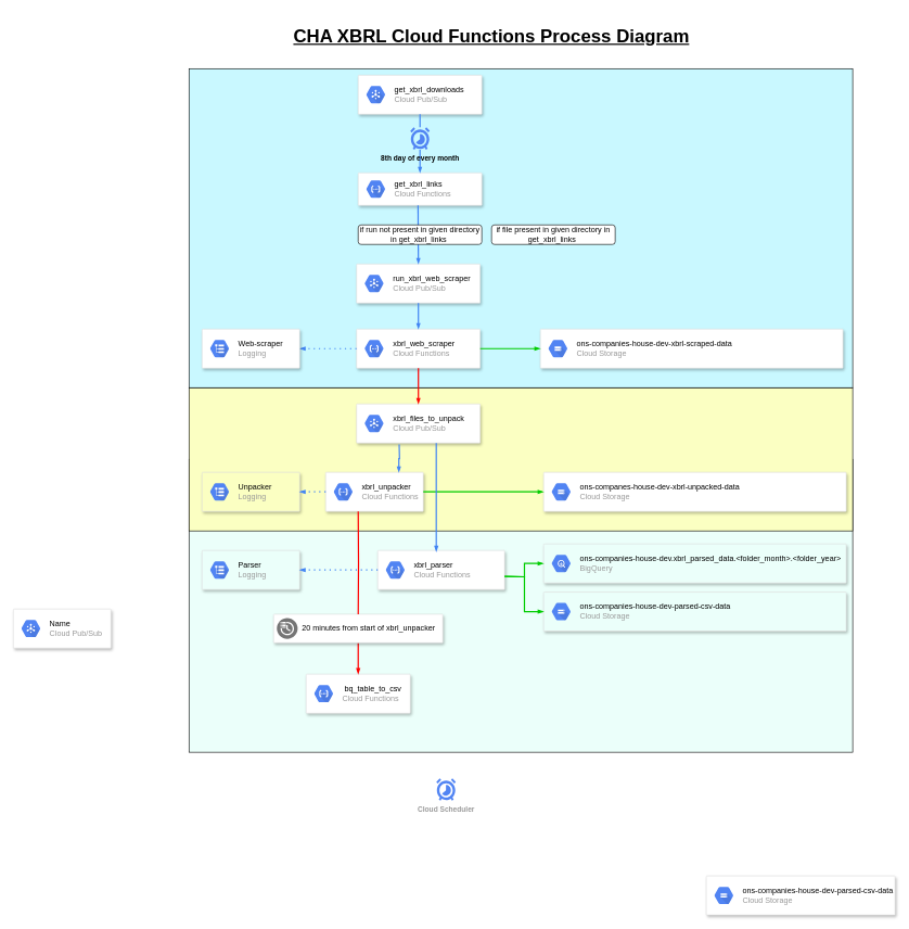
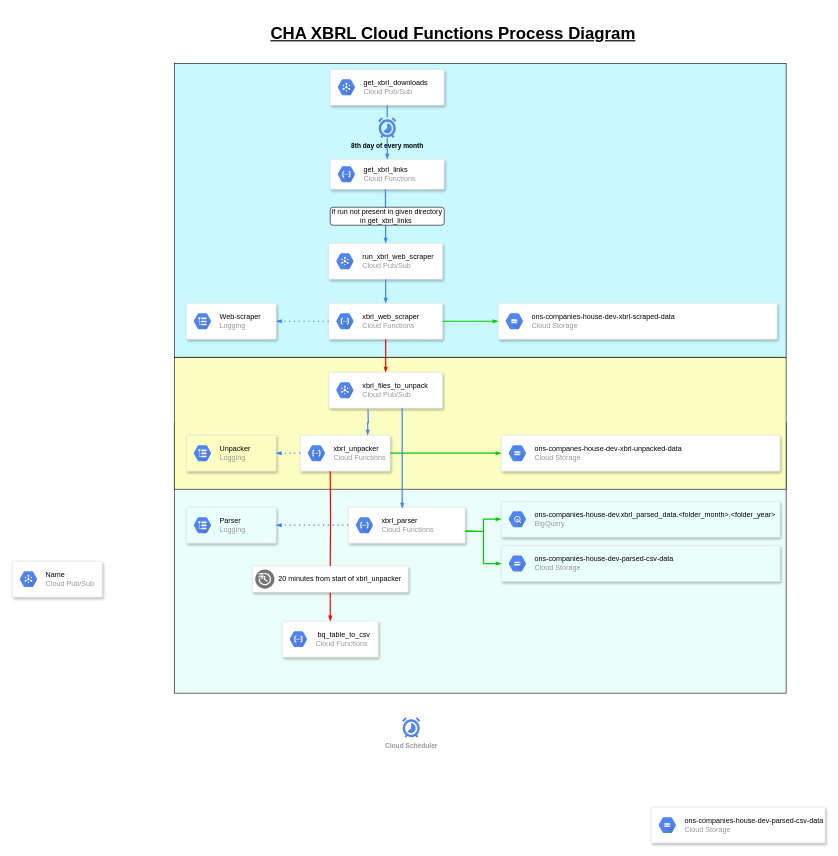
  <mxCell id="0" />
  <mxCell id="1" parent="0" />
  <mxCell id="2" value="" style="rounded=0;whiteSpace=wrap;html=1;fillColor=#EBFFFA;" parent="1" vertex="1"><mxGeometry x="290" y="705" width="1020" height="450" as="geometry" /></mxCell>
  <mxCell id="3" value="" style="rounded=0;whiteSpace=wrap;html=1;fillColor=#FBFFC2;" parent="1" vertex="1"><mxGeometry x="290" y="595" width="1020" height="220" as="geometry" /></mxCell>
  <mxCell id="4" value="" style="rounded=0;whiteSpace=wrap;html=1;fillColor=#C9F8FF;" parent="1" vertex="1"><mxGeometry x="290" y="105" width="1020" height="490" as="geometry" /></mxCell>
  <mxCell id="5" value="" style="strokeColor=#dddddd;shadow=1;strokeWidth=1;rounded=1;absoluteArcSize=1;arcSize=2;" parent="1" vertex="1"><mxGeometry x="547.5" y="405" width="190" height="60" as="geometry" /></mxCell>
  <mxCell id="6" value="&lt;font color=&quot;#000000&quot;&gt;run_xbrl_web_scraper&lt;/font&gt;&lt;br&gt;Cloud Pub/Sub" style="dashed=0;connectable=0;html=1;fillColor=#5184F3;strokeColor=none;shape=mxgraph.gcp2.hexIcon;prIcon=cloud_pubsub;part=1;labelPosition=right;verticalLabelPosition=middle;align=left;verticalAlign=middle;spacingLeft=5;fontColor=#999999;fontSize=12;" parent="5" vertex="1"><mxGeometry y="0.5" width="44" height="39" relative="1" as="geometry"><mxPoint x="5" y="-19.5" as="offset" /></mxGeometry></mxCell>
  <mxCell id="7" value="" style="strokeColor=#dddddd;shadow=1;strokeWidth=1;rounded=1;absoluteArcSize=1;arcSize=2;" parent="1" vertex="1"><mxGeometry x="547.5" y="505" width="190" height="60" as="geometry" /></mxCell>
  <mxCell id="8" value="&lt;font color=&quot;#000000&quot;&gt;xbrl_web_scraper&lt;/font&gt;&lt;br&gt;Cloud Functions" style="dashed=0;connectable=0;html=1;fillColor=#5184F3;strokeColor=none;shape=mxgraph.gcp2.hexIcon;prIcon=cloud_functions;part=1;labelPosition=right;verticalLabelPosition=middle;align=left;verticalAlign=middle;spacingLeft=5;fontColor=#999999;fontSize=12;" parent="7" vertex="1"><mxGeometry y="0.5" width="44" height="39" relative="1" as="geometry"><mxPoint x="5" y="-19.5" as="offset" /></mxGeometry></mxCell>
  <mxCell id="9" value="" style="strokeColor=#dddddd;shadow=1;strokeWidth=1;rounded=1;absoluteArcSize=1;arcSize=2;" parent="1" vertex="1"><mxGeometry x="547.5" y="620" width="190" height="60" as="geometry" /></mxCell>
  <mxCell id="10" value="&lt;font color=&quot;#000000&quot;&gt;xbrl_files_to_unpack&lt;/font&gt;&lt;br&gt;Cloud Pub/Sub" style="dashed=0;connectable=0;html=1;fillColor=#5184F3;strokeColor=none;shape=mxgraph.gcp2.hexIcon;prIcon=cloud_pubsub;part=1;labelPosition=right;verticalLabelPosition=middle;align=left;verticalAlign=middle;spacingLeft=5;fontColor=#999999;fontSize=12;" parent="9" vertex="1"><mxGeometry y="0.5" width="44" height="39" relative="1" as="geometry"><mxPoint x="5" y="-19.5" as="offset" /></mxGeometry></mxCell>
  <mxCell id="11" value="" style="strokeColor=#dddddd;shadow=1;strokeWidth=1;rounded=1;absoluteArcSize=1;arcSize=2;" parent="1" vertex="1"><mxGeometry x="500" y="725" width="150" height="60" as="geometry" /></mxCell>
  <mxCell id="12" value="&lt;font color=&quot;#000000&quot;&gt;xbrl_unpacker&lt;/font&gt;&lt;br&gt;Cloud Functions" style="dashed=0;connectable=0;html=1;fillColor=#5184F3;strokeColor=none;shape=mxgraph.gcp2.hexIcon;prIcon=cloud_functions;part=1;labelPosition=right;verticalLabelPosition=middle;align=left;verticalAlign=middle;spacingLeft=5;fontColor=#999999;fontSize=12;" parent="11" vertex="1"><mxGeometry y="0.5" width="44" height="39" relative="1" as="geometry"><mxPoint x="5" y="-19.5" as="offset" /></mxGeometry></mxCell>
  <mxCell id="13" value="" style="strokeColor=#dddddd;shadow=1;strokeWidth=1;rounded=1;absoluteArcSize=1;arcSize=2;" parent="1" vertex="1"><mxGeometry x="580" y="845" width="195" height="60" as="geometry" /></mxCell>
  <mxCell id="14" value="&lt;font color=&quot;#000000&quot;&gt;xbrl_parser&lt;/font&gt;&lt;br&gt;Cloud Functions" style="dashed=0;connectable=0;html=1;fillColor=#5184F3;strokeColor=none;shape=mxgraph.gcp2.hexIcon;prIcon=cloud_functions;part=1;labelPosition=right;verticalLabelPosition=middle;align=left;verticalAlign=middle;spacingLeft=5;fontColor=#999999;fontSize=12;" parent="13" vertex="1"><mxGeometry y="0.5" width="44" height="39" relative="1" as="geometry"><mxPoint x="5" y="-19.5" as="offset" /></mxGeometry></mxCell>
  <mxCell id="15" value="" style="strokeColor=#dddddd;shadow=1;strokeWidth=1;rounded=1;absoluteArcSize=1;arcSize=2;" parent="1" vertex="1"><mxGeometry x="1085" y="1345" width="290" height="60" as="geometry" /></mxCell>
  <mxCell id="16" value="&lt;font color=&quot;#000000&quot;&gt;ons-companies-house-dev-parsed-csv-data&lt;/font&gt;&lt;br&gt;Cloud Storage" style="dashed=0;connectable=0;html=1;fillColor=#5184F3;strokeColor=none;shape=mxgraph.gcp2.hexIcon;prIcon=cloud_storage;part=1;labelPosition=right;verticalLabelPosition=middle;align=left;verticalAlign=middle;spacingLeft=5;fontColor=#999999;fontSize=12;" parent="15" vertex="1"><mxGeometry y="0.5" width="44" height="39" relative="1" as="geometry"><mxPoint x="5" y="-19.5" as="offset" /></mxGeometry></mxCell>
  <mxCell id="17" value="" style="edgeStyle=orthogonalEdgeStyle;fontSize=12;html=1;endArrow=blockThin;endFill=1;rounded=0;strokeWidth=2;endSize=4;startSize=4;dashed=0;strokeColor=#4284F3;exitX=0.5;exitY=1;exitDx=0;exitDy=0;entryX=0.5;entryY=0;entryDx=0;entryDy=0;" parent="1" source="5" edge="1" target="7"><mxGeometry width="100" relative="1" as="geometry"><mxPoint x="870" y="565" as="sourcePoint" /><mxPoint x="645" y="385" as="targetPoint" /></mxGeometry></mxCell>
  <mxCell id="18" value="" style="edgeStyle=orthogonalEdgeStyle;fontSize=12;html=1;endArrow=blockThin;endFill=1;rounded=0;strokeWidth=2;endSize=4;startSize=4;dashed=0;strokeColor=#FF0000;exitX=0.5;exitY=1;exitDx=0;exitDy=0;entryX=0.5;entryY=0;entryDx=0;entryDy=0;fillColor=#FFF3333;" parent="1" source="7" target="9" edge="1"><mxGeometry width="100" relative="1" as="geometry"><mxPoint x="870" y="565" as="sourcePoint" /><mxPoint x="970" y="565" as="targetPoint" /></mxGeometry></mxCell>
  <mxCell id="19" value="" style="edgeStyle=orthogonalEdgeStyle;fontSize=12;html=1;endArrow=blockThin;endFill=1;rounded=0;strokeWidth=2;endSize=4;startSize=4;dashed=0;strokeColor=#4284F3;entryX=0.75;entryY=0;entryDx=0;entryDy=0;" parent="1" target="11" edge="1"><mxGeometry width="100" relative="1" as="geometry"><mxPoint x="613" y="682" as="sourcePoint" /><mxPoint x="970" y="565" as="targetPoint" /></mxGeometry></mxCell>
  <mxCell id="20" value="" style="strokeColor=#dddddd;shadow=1;strokeWidth=1;rounded=1;absoluteArcSize=1;arcSize=2;" parent="1" vertex="1"><mxGeometry x="830" y="505" width="465" height="60" as="geometry" /></mxCell>
  <mxCell id="21" value="&lt;font color=&quot;#000000&quot;&gt;ons-companies-house-dev-xbrl-scraped-data&lt;/font&gt;&lt;br&gt;Cloud Storage" style="dashed=0;connectable=0;html=1;fillColor=#5184F3;strokeColor=none;shape=mxgraph.gcp2.hexIcon;prIcon=cloud_storage;part=1;labelPosition=right;verticalLabelPosition=middle;align=left;verticalAlign=middle;spacingLeft=5;fontColor=#999999;fontSize=12;" parent="20" vertex="1"><mxGeometry y="0.5" width="44" height="39" relative="1" as="geometry"><mxPoint x="5" y="-19.5" as="offset" /></mxGeometry></mxCell>
  <mxCell id="22" value="" style="strokeColor=#dddddd;shadow=1;strokeWidth=1;rounded=1;absoluteArcSize=1;arcSize=2;" parent="1" vertex="1"><mxGeometry x="835" y="725" width="465" height="60" as="geometry" /></mxCell>
  <mxCell id="23" value="&lt;font color=&quot;#000000&quot;&gt;ons-companes-house-dev-xbrl-unpacked-data&lt;/font&gt;&lt;br&gt;Cloud Storage" style="dashed=0;connectable=0;html=1;fillColor=#5184F3;strokeColor=none;shape=mxgraph.gcp2.hexIcon;prIcon=cloud_storage;part=1;labelPosition=right;verticalLabelPosition=middle;align=left;verticalAlign=middle;spacingLeft=5;fontColor=#999999;fontSize=12;" parent="22" vertex="1"><mxGeometry y="0.5" width="44" height="39" relative="1" as="geometry"><mxPoint x="5" y="-19.5" as="offset" /></mxGeometry></mxCell>
  <mxCell id="24" value="" style="edgeStyle=orthogonalEdgeStyle;fontSize=12;html=1;endArrow=blockThin;endFill=1;rounded=0;strokeWidth=2;endSize=4;startSize=4;dashed=0;strokeColor=#00CC00;exitX=1;exitY=0.5;exitDx=0;exitDy=0;entryX=0;entryY=0.5;entryDx=0;entryDy=0;" parent="1" source="7" target="20" edge="1"><mxGeometry width="100" relative="1" as="geometry"><mxPoint x="750" y="465" as="sourcePoint" /><mxPoint x="830" y="465" as="targetPoint" /></mxGeometry></mxCell>
  <mxCell id="25" value="" style="edgeStyle=orthogonalEdgeStyle;fontSize=12;html=1;endArrow=blockThin;endFill=1;rounded=0;strokeWidth=2;endSize=4;startSize=4;dashed=0;strokeColor=#00CC00;entryX=0;entryY=0.5;entryDx=0;entryDy=0;exitX=1;exitY=0.5;exitDx=0;exitDy=0;" parent="1" target="22" edge="1" source="11"><mxGeometry width="100" relative="1" as="geometry"><mxPoint x="740" y="624.5" as="sourcePoint" /><mxPoint x="830" y="625" as="targetPoint" /><Array as="points" /></mxGeometry></mxCell>
  <mxCell id="26" value="" style="strokeColor=#dddddd;shadow=1;strokeWidth=1;rounded=1;absoluteArcSize=1;arcSize=2;" parent="1" vertex="1"><mxGeometry x="550" y="115" width="190" height="60" as="geometry" /></mxCell>
  <mxCell id="27" value="&lt;font color=&quot;#000000&quot;&gt;get_xbrl_downloads&lt;/font&gt;&lt;br&gt;Cloud Pub/Sub" style="dashed=0;connectable=0;html=1;fillColor=#5184F3;strokeColor=none;shape=mxgraph.gcp2.hexIcon;prIcon=cloud_pubsub;part=1;labelPosition=right;verticalLabelPosition=middle;align=left;verticalAlign=middle;spacingLeft=5;fontColor=#999999;fontSize=12;" parent="26" vertex="1"><mxGeometry y="0.5" width="44" height="39" relative="1" as="geometry"><mxPoint x="5" y="-19.5" as="offset" /></mxGeometry></mxCell>
  <mxCell id="28" value="" style="strokeColor=#dddddd;shadow=1;strokeWidth=1;rounded=1;absoluteArcSize=1;arcSize=2;" parent="1" vertex="1"><mxGeometry x="550" y="265" width="190" height="50" as="geometry" /></mxCell>
  <mxCell id="29" value="&lt;font color=&quot;#000000&quot;&gt;get_xbrl_links&lt;/font&gt;&lt;br&gt;Cloud Functions" style="dashed=0;connectable=0;html=1;fillColor=#5184F3;strokeColor=none;shape=mxgraph.gcp2.hexIcon;prIcon=cloud_functions;part=1;labelPosition=right;verticalLabelPosition=middle;align=left;verticalAlign=middle;spacingLeft=5;fontColor=#999999;fontSize=12;" parent="28" vertex="1"><mxGeometry y="0.5" width="44" height="39" relative="1" as="geometry"><mxPoint x="5" y="-19.5" as="offset" /></mxGeometry></mxCell>
  <mxCell id="30" value="" style="edgeStyle=orthogonalEdgeStyle;fontSize=12;html=1;endArrow=blockThin;endFill=1;rounded=0;strokeWidth=2;endSize=4;startSize=4;dashed=0;strokeColor=#4284F3;exitX=0.5;exitY=1;exitDx=0;exitDy=0;entryX=0.5;entryY=0;entryDx=0;entryDy=0;startArrow=none;" parent="1" source="52" target="28" edge="1"><mxGeometry width="100" relative="1" as="geometry"><mxPoint x="1210" y="925" as="sourcePoint" /><mxPoint x="1310" y="925" as="targetPoint" /></mxGeometry></mxCell>
  <mxCell id="31" value="" style="edgeStyle=orthogonalEdgeStyle;fontSize=12;html=1;endArrow=blockThin;endFill=1;rounded=0;strokeWidth=2;endSize=4;startSize=4;dashed=1;dashPattern=1 3;strokeColor=#4284F3;entryX=1;entryY=0.5;entryDx=0;entryDy=0;exitX=0;exitY=0.5;exitDx=0;exitDy=0;" parent="1" source="7" target="32" edge="1"><mxGeometry width="100" relative="1" as="geometry"><mxPoint x="580" y="464.5" as="sourcePoint" /><mxPoint x="480" y="464.5" as="targetPoint" /></mxGeometry></mxCell>
  <mxCell id="32" value="" style="strokeColor=#dddddd;shadow=1;strokeWidth=1;rounded=1;absoluteArcSize=1;arcSize=2;" parent="1" vertex="1"><mxGeometry x="310" y="505" width="150" height="60" as="geometry" /></mxCell>
  <mxCell id="33" value="&lt;font color=&quot;#000000&quot;&gt;Web-scraper&lt;/font&gt;&lt;br&gt;Logging" style="dashed=0;connectable=0;html=1;fillColor=#5184F3;strokeColor=none;shape=mxgraph.gcp2.hexIcon;prIcon=logging;part=1;labelPosition=right;verticalLabelPosition=middle;align=left;verticalAlign=middle;spacingLeft=5;fontColor=#999999;fontSize=12;" parent="32" vertex="1"><mxGeometry y="0.5" width="44" height="39" relative="1" as="geometry"><mxPoint x="5" y="-19.5" as="offset" /></mxGeometry></mxCell>
  <mxCell id="34" value="" style="strokeColor=#dddddd;shadow=1;strokeWidth=1;rounded=1;absoluteArcSize=1;arcSize=2;fillColor=#EBFFFA;" parent="1" vertex="1"><mxGeometry x="835" y="909" width="465" height="60" as="geometry" /></mxCell>
  <mxCell id="35" value="&lt;font color=&quot;#000000&quot;&gt;ons-companies-house-dev-parsed-csv-data&lt;/font&gt;&lt;br&gt;Cloud Storage" style="dashed=0;connectable=0;html=1;fillColor=#5184F3;strokeColor=none;shape=mxgraph.gcp2.hexIcon;prIcon=cloud_storage;part=1;labelPosition=right;verticalLabelPosition=middle;align=left;verticalAlign=middle;spacingLeft=5;fontColor=#999999;fontSize=12;" parent="34" vertex="1"><mxGeometry y="0.5" width="44" height="39" relative="1" as="geometry"><mxPoint x="5" y="-19.5" as="offset" /></mxGeometry></mxCell>
  <mxCell id="36" value="" style="strokeColor=#dddddd;shadow=1;strokeWidth=1;rounded=1;absoluteArcSize=1;arcSize=2;fillColor=#FBFFC2;" parent="1" vertex="1"><mxGeometry x="310" y="725" width="150" height="60" as="geometry" /></mxCell>
  <mxCell id="37" value="&lt;font color=&quot;#000000&quot;&gt;Unpacker&lt;/font&gt;&lt;br&gt;Logging" style="dashed=0;connectable=0;html=1;fillColor=#5184F3;strokeColor=none;shape=mxgraph.gcp2.hexIcon;prIcon=logging;part=1;labelPosition=right;verticalLabelPosition=middle;align=left;verticalAlign=middle;spacingLeft=5;fontColor=#999999;fontSize=12;" parent="36" vertex="1"><mxGeometry y="0.5" width="44" height="39" relative="1" as="geometry"><mxPoint x="5" y="-19.5" as="offset" /></mxGeometry></mxCell>
  <mxCell id="38" value="" style="strokeColor=#dddddd;shadow=1;strokeWidth=1;rounded=1;absoluteArcSize=1;arcSize=2;fillColor=#EBFFFA;" parent="1" vertex="1"><mxGeometry x="310" y="845" width="150" height="60" as="geometry" /></mxCell>
  <mxCell id="39" value="&lt;font color=&quot;#000000&quot;&gt;Parser&lt;/font&gt;&lt;br&gt;Logging" style="dashed=0;connectable=0;html=1;fillColor=#5184F3;strokeColor=none;shape=mxgraph.gcp2.hexIcon;prIcon=logging;part=1;labelPosition=right;verticalLabelPosition=middle;align=left;verticalAlign=middle;spacingLeft=5;fontColor=#999999;fontSize=12;" parent="38" vertex="1"><mxGeometry y="0.5" width="44" height="39" relative="1" as="geometry"><mxPoint x="5" y="-19.5" as="offset" /></mxGeometry></mxCell>
  <mxCell id="40" value="" style="strokeColor=#dddddd;shadow=1;strokeWidth=1;rounded=1;absoluteArcSize=1;arcSize=2;fillColor=#EBFFFA;" parent="1" vertex="1"><mxGeometry x="835" y="835" width="465" height="60" as="geometry" /></mxCell>
  <mxCell id="41" value="&lt;font color=&quot;#000000&quot;&gt;ons-companies-house-dev.xbrl_parsed_data.&amp;lt;folder_month&amp;gt;.&amp;lt;folder_year&amp;gt;&lt;/font&gt;&lt;br&gt;BigQuery" style="dashed=0;connectable=0;html=1;fillColor=#5184F3;strokeColor=none;shape=mxgraph.gcp2.hexIcon;prIcon=bigquery;part=1;labelPosition=right;verticalLabelPosition=middle;align=left;verticalAlign=middle;spacingLeft=5;fontColor=#999999;fontSize=12;" parent="40" vertex="1"><mxGeometry y="0.5" width="44" height="39" relative="1" as="geometry"><mxPoint x="5" y="-19.5" as="offset" /></mxGeometry></mxCell>
  <mxCell id="42" value="" style="edgeStyle=orthogonalEdgeStyle;fontSize=12;html=1;endArrow=blockThin;endFill=1;rounded=0;strokeWidth=2;endSize=4;startSize=4;dashed=1;dashPattern=1 3;strokeColor=#4284F3;exitX=0;exitY=0.5;exitDx=0;exitDy=0;entryX=1;entryY=0.5;entryDx=0;entryDy=0;" parent="1" source="11" target="36" edge="1"><mxGeometry width="100" relative="1" as="geometry"><mxPoint x="580" y="644.5" as="sourcePoint" /><mxPoint x="480" y="655" as="targetPoint" /></mxGeometry></mxCell>
  <mxCell id="43" value="" style="edgeStyle=orthogonalEdgeStyle;fontSize=12;html=1;endArrow=blockThin;endFill=1;rounded=0;strokeWidth=2;endSize=4;startSize=4;dashed=1;dashPattern=1 3;strokeColor=#4284F3;entryX=1;entryY=0.5;entryDx=0;entryDy=0;exitX=0;exitY=0.5;exitDx=0;exitDy=0;" parent="1" source="13" target="38" edge="1"><mxGeometry width="100" relative="1" as="geometry"><mxPoint x="590" y="1044.5" as="sourcePoint" /><mxPoint x="490" y="1044.5" as="targetPoint" /></mxGeometry></mxCell>
  <mxCell id="44" value="" style="edgeStyle=orthogonalEdgeStyle;fontSize=12;html=1;endArrow=blockThin;endFill=1;rounded=0;strokeWidth=2;endSize=4;startSize=4;dashed=0;strokeColor=#00CC00;fillColor=#FF0000;entryX=0;entryY=0.5;entryDx=0;entryDy=0;" parent="1" target="40" edge="1"><mxGeometry width="100" relative="1" as="geometry"><mxPoint x="775" y="885" as="sourcePoint" /><mxPoint x="860" y="845" as="targetPoint" /></mxGeometry></mxCell>
  <mxCell id="45" value="" style="edgeStyle=orthogonalEdgeStyle;fontSize=12;html=1;endArrow=blockThin;endFill=1;rounded=0;strokeWidth=2;endSize=4;startSize=4;dashed=0;strokeColor=#00CC00;fillColor=#FF0000;entryX=0;entryY=0.5;entryDx=0;entryDy=0;" parent="1" target="34" edge="1"><mxGeometry width="100" relative="1" as="geometry"><mxPoint x="775" y="885" as="sourcePoint" /><mxPoint x="840" y="895" as="targetPoint" /></mxGeometry></mxCell>
  <mxCell id="46" value="&lt;font size=&quot;1&quot;&gt;&lt;b&gt;&lt;u style=&quot;font-size: 28px&quot;&gt;CHA XBRL Cloud Functions Process Diagram&lt;/u&gt;&lt;/b&gt;&lt;/font&gt;" style="text;html=1;strokeColor=none;fillColor=none;align=center;verticalAlign=middle;whiteSpace=wrap;rounded=0;" parent="1" vertex="1"><mxGeometry x="410" y="20" width="690" height="70" as="geometry" /></mxCell>
  <mxCell id="47" value="" style="strokeColor=#dddddd;shadow=1;strokeWidth=1;rounded=1;absoluteArcSize=1;arcSize=2;" vertex="1" parent="1"><mxGeometry x="20" y="935" width="150" height="60" as="geometry" /></mxCell>
  <mxCell id="48" value="&lt;font color=&quot;#000000&quot;&gt;Name&lt;/font&gt;&lt;br&gt;Cloud Pub/Sub" style="dashed=0;connectable=0;html=1;fillColor=#5184F3;strokeColor=none;shape=mxgraph.gcp2.hexIcon;prIcon=cloud_pubsub;part=1;labelPosition=right;verticalLabelPosition=middle;align=left;verticalAlign=middle;spacingLeft=5;fontColor=#999999;fontSize=12;" vertex="1" parent="47"><mxGeometry y="0.5" width="44" height="39" relative="1" as="geometry"><mxPoint x="5" y="-19.5" as="offset" /></mxGeometry></mxCell>
  <mxCell id="49" value="" style="strokeColor=#dddddd;shadow=1;strokeWidth=1;rounded=1;absoluteArcSize=1;arcSize=2;" vertex="1" parent="1"><mxGeometry x="470" y="1035" width="160" height="60" as="geometry" /></mxCell>
  <mxCell id="50" value="&lt;font color=&quot;#000000&quot;&gt;&amp;nbsp;bq_table_to_csv&lt;/font&gt;&lt;br&gt;Cloud Functions" style="dashed=0;connectable=0;html=1;fillColor=#5184F3;strokeColor=none;shape=mxgraph.gcp2.hexIcon;prIcon=cloud_functions;part=1;labelPosition=right;verticalLabelPosition=middle;align=left;verticalAlign=middle;spacingLeft=5;fontColor=#999999;fontSize=12;" vertex="1" parent="49"><mxGeometry y="0.5" width="44" height="39" relative="1" as="geometry"><mxPoint x="5" y="-19.5" as="offset" /></mxGeometry></mxCell>
  <mxCell id="51" value="Cloud Scheduler" style="html=1;fillColor=#5184F3;strokeColor=none;verticalAlign=top;labelPosition=center;verticalLabelPosition=bottom;align=center;fontSize=11;fontStyle=1;fontColor=#999999;shape=mxgraph.gcp2.cloud_scheduler" vertex="1" parent="1"><mxGeometry x="670" y="1195" width="30" height="34.5" as="geometry" /></mxCell>
  <mxCell id="52" value="&lt;font color=&quot;#000000&quot;&gt;8th day of every month&lt;/font&gt;" style="html=1;fillColor=#5184F3;strokeColor=none;verticalAlign=top;labelPosition=center;verticalLabelPosition=bottom;align=center;fontSize=11;fontStyle=1;fontColor=#999999;shape=mxgraph.gcp2.cloud_scheduler" vertex="1" parent="1"><mxGeometry x="630" y="195" width="30" height="34.5" as="geometry" /></mxCell>
  <mxCell id="53" value="" style="edgeStyle=orthogonalEdgeStyle;fontSize=12;html=1;endArrow=none;endFill=1;rounded=0;strokeWidth=2;endSize=4;startSize=4;dashed=0;strokeColor=#4284F3;exitX=0.5;exitY=1;exitDx=0;exitDy=0;entryX=0.5;entryY=0;entryDx=0;entryDy=0;" edge="1" parent="1" source="26" target="52"><mxGeometry width="100" relative="1" as="geometry"><mxPoint x="645" y="175" as="sourcePoint" /><mxPoint x="642.5" y="345" as="targetPoint" /></mxGeometry></mxCell>
  <mxCell id="54" value="" style="edgeStyle=orthogonalEdgeStyle;fontSize=12;html=1;endArrow=blockThin;endFill=1;rounded=0;strokeWidth=2;endSize=4;startSize=4;dashed=0;strokeColor=#4284F3;exitX=0.5;exitY=1;exitDx=0;exitDy=0;entryX=0.5;entryY=0;entryDx=0;entryDy=0;" edge="1" parent="1" target="5"><mxGeometry width="100" relative="1" as="geometry"><mxPoint x="642" y="315" as="sourcePoint" /><mxPoint x="642" y="355" as="targetPoint" /></mxGeometry></mxCell>
  <mxCell id="55" value="if run not present in given directory in get_xbrl_links&amp;nbsp;" style="shape=ext;rounded=1;html=1;whiteSpace=wrap;" vertex="1" parent="1"><mxGeometry x="550" y="345" width="190" height="30" as="geometry" /></mxCell>
- <mxCell id="56" value="if file present in given directory in get_xbrl_links&amp;nbsp;" style="shape=ext;rounded=1;html=1;whiteSpace=wrap;" vertex="1" parent="1"><mxGeometry x="755" y="345" width="190" height="30" as="geometry" /></mxCell>
  <mxCell id="57" value="" style="edgeStyle=orthogonalEdgeStyle;fontSize=12;html=1;endArrow=blockThin;endFill=1;rounded=0;strokeWidth=2;endSize=4;startSize=4;dashed=0;strokeColor=#4284F3;" edge="1" parent="1"><mxGeometry width="100" relative="1" as="geometry"><mxPoint x="670" y="680" as="sourcePoint" /><mxPoint x="670" y="847" as="targetPoint" /><Array as="points"><mxPoint x="670" y="680" /></Array></mxGeometry></mxCell>
  <mxCell id="58" value="" style="edgeStyle=orthogonalEdgeStyle;fontSize=12;html=1;endArrow=blockThin;endFill=1;rounded=0;strokeWidth=2;endSize=4;startSize=4;dashed=0;strokeColor=#FF0000;entryX=0.5;entryY=0;entryDx=0;entryDy=0;fillColor=#FFF3333;startArrow=none;" edge="1" parent="1" source="59" target="49"><mxGeometry width="100" relative="1" as="geometry"><mxPoint x="550" y="785" as="sourcePoint" /><mxPoint x="546.5" y="840" as="targetPoint" /></mxGeometry></mxCell>
  <mxCell id="59" value="" style="strokeColor=#dddddd;shadow=1;strokeWidth=1;rounded=1;absoluteArcSize=1;arcSize=2;" vertex="1" parent="1"><mxGeometry x="420" y="943" width="260" height="44" as="geometry" /></mxCell>
  <mxCell id="60" value="20 minutes from start of xbrl_unpacker" style="dashed=0;connectable=0;html=1;fillColor=#757575;strokeColor=none;shape=mxgraph.gcp2.scheduled_tasks;part=1;labelPosition=right;verticalLabelPosition=middle;align=left;verticalAlign=middle;spacingLeft=5;fontSize=12;" vertex="1" parent="59"><mxGeometry y="0.5" width="32" height="32" relative="1" as="geometry"><mxPoint x="5" y="-16" as="offset" /></mxGeometry></mxCell>
  <mxCell id="61" value="" style="edgeStyle=orthogonalEdgeStyle;fontSize=12;html=1;endArrow=none;endFill=1;rounded=0;strokeWidth=2;endSize=4;startSize=4;dashed=0;strokeColor=#FF0000;entryX=0.5;entryY=0;entryDx=0;entryDy=0;fillColor=#FFF3333;" edge="1" parent="1" target="59"><mxGeometry width="100" relative="1" as="geometry"><mxPoint x="550" y="785" as="sourcePoint" /><mxPoint x="550" y="1005" as="targetPoint" /></mxGeometry></mxCell>
